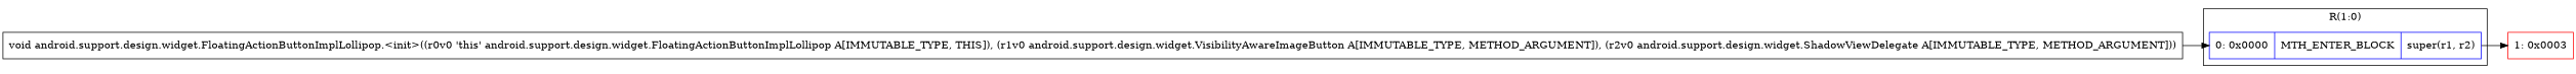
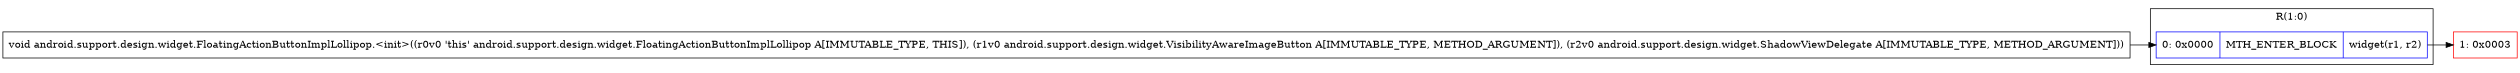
  digraph {
    rankdir=LR
    node [shape=record]
-   n1 [color=blue label="{0\:\ 0x0000|MTH_ENTER_BLOCK\l|super(r1, r2)\l}"]
+   n1 [color=blue label="{0\:\ 0x0000|MTH_ENTER_BLOCK\l|widget(r1, r2)\l}"]
    n2 [color=red label="{1\:\ 0x0003}"]
    n3 [label="{void android.support.design.widget.FloatingActionButtonImplLollipop.\<init\>((r0v0 'this' android.support.design.widget.FloatingActionButtonImplLollipop A[IMMUTABLE_TYPE, THIS]), (r1v0 android.support.design.widget.VisibilityAwareImageButton A[IMMUTABLE_TYPE, METHOD_ARGUMENT]), (r2v0 android.support.design.widget.ShadowViewDelegate A[IMMUTABLE_TYPE, METHOD_ARGUMENT])) }"]
    subgraph cluster_1 {
      label="R(1:0)"
      n1
    }
    n1 -> n2
    n3 -> n1
  }
